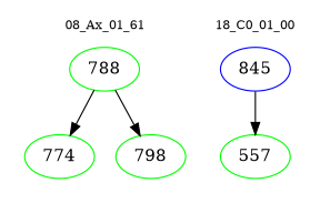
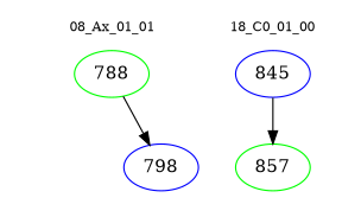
  digraph {
    node [color=green]
    edge [color=black]
    n1 [label=788]
-   n2 [label=774]
-   n3 [label=798]
+   n3 [color=blue label=798]
    n4 [color=blue label=845]
-   n5 [label=557]
+   n5 [label=857]
    subgraph cluster_1 {
      color=white
      fontsize=10
-     label="08_Ax_01_61"
+     label="08_Ax_01_01"
      n1
-     n2
      n3
    }
    subgraph cluster_2 {
      color=white
      fontsize=10
      label="18_C0_01_00"
      n4
      n5
    }
-   n1 -> n2
    n1 -> n3
    n4 -> n5
  }
